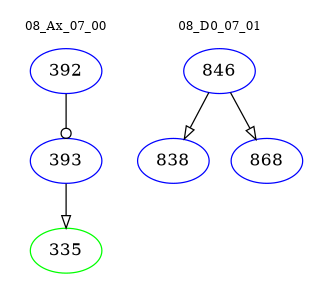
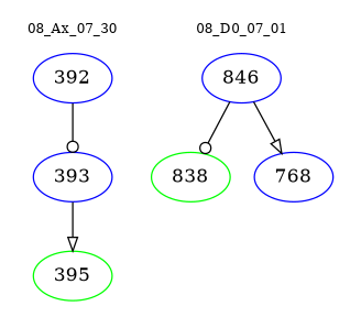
  digraph {
    node [color=blue]
    edge [arrowhead=onormal color=black]
    n1 [label=393]
    n2 [label=392]
-   n3 [color=green label=335]
+   n3 [color=green label=395]
    n4 [label=846]
-   n5 [label=838]
-   n6 [label=868]
+   n5 [color=green label=838]
+   n6 [label=768]
    subgraph cluster_1 {
      color=white
      fontsize=10
-     label="08_Ax_07_00"
+     label="08_Ax_07_30"
      n1
      n2
      n3
    }
    subgraph cluster_2 {
      color=white
      fontsize=10
      label="08_D0_07_01"
      n4
      n5
      n6
    }
    n1 -> n3
    n2 -> n1 [arrowhead=odot]
-   n4 -> n5
+   n4 -> n5 [arrowhead=odot]
    n4 -> n6
  }
